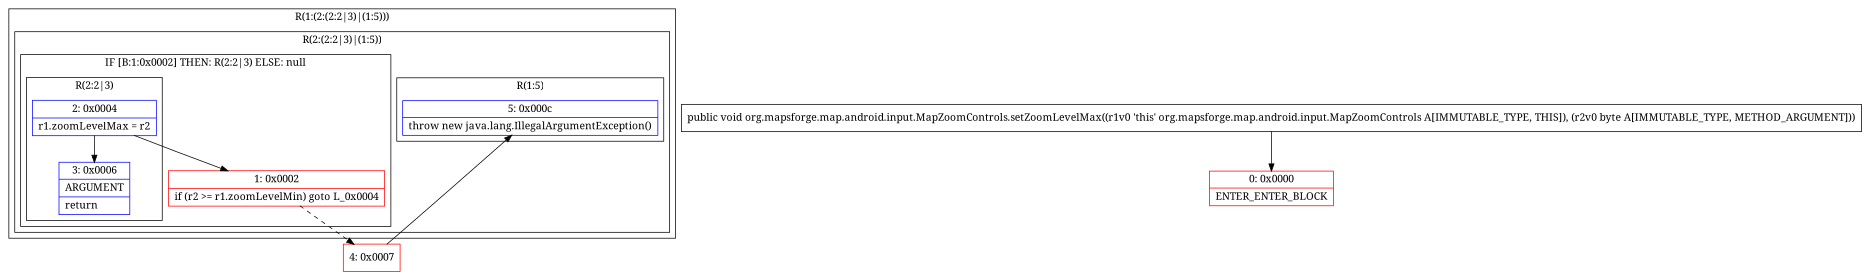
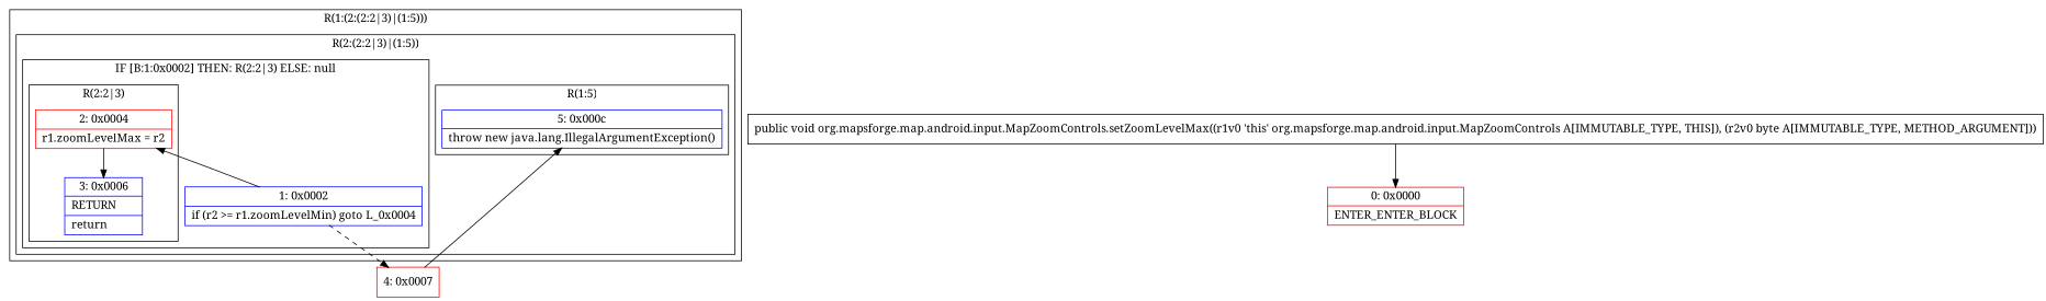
  digraph {
    fontname="Noto Serif"
    node [color=blue fontname="Noto Serif" shape=record]
    edge [fontname="Noto Serif"]
-   n1 [label="{2\:\ 0x0004|r1.zoomLevelMax = r2\l}"]
-   n2 [label="{3\:\ 0x0006|ARGUMENT\l|return\l}"]
-   n3 [color=red label="{1\:\ 0x0002|if (r2 \>= r1.zoomLevelMin) goto L_0x0004\l}"]
+   n1 [color=red label="{2\:\ 0x0004|r1.zoomLevelMax = r2\l}"]
+   n2 [label="{3\:\ 0x0006|RETURN\l|return\l}"]
+   n3 [label="{1\:\ 0x0002|if (r2 \>= r1.zoomLevelMin) goto L_0x0004\l}"]
    n4 [label="{5\:\ 0x000c|throw new java.lang.IllegalArgumentException()\l}"]
    n5 [color=red label="{4\:\ 0x0007}"]
    n6 [color=red label="{0\:\ 0x0000|ENTER_ENTER_BLOCK\l}"]
    n7 [label="{public void org.mapsforge.map.android.input.MapZoomControls.setZoomLevelMax((r1v0 'this' org.mapsforge.map.android.input.MapZoomControls A[IMMUTABLE_TYPE, THIS]), (r2v0 byte A[IMMUTABLE_TYPE, METHOD_ARGUMENT])) }" color=""]
    subgraph cluster_1 {
      label="R(1:(2:(2:2|3)|(1:5)))"
      subgraph cluster_2 {
        label="R(2:(2:2|3)|(1:5))"
        subgraph cluster_3 {
          label="IF [B:1:0x0002] THEN: R(2:2|3) ELSE: null"
          n3
          subgraph cluster_4 {
            label="R(2:2|3)"
            n1
            n2
          }
        }
        subgraph cluster_5 {
          label="R(1:5)"
          n4
        }
      }
    }
    n1 -> n2
-   n1 -> n3
+   n3 -> n1
    n3 -> n5 [style=dashed]
    n5 -> n4
    n7 -> n6
  }
